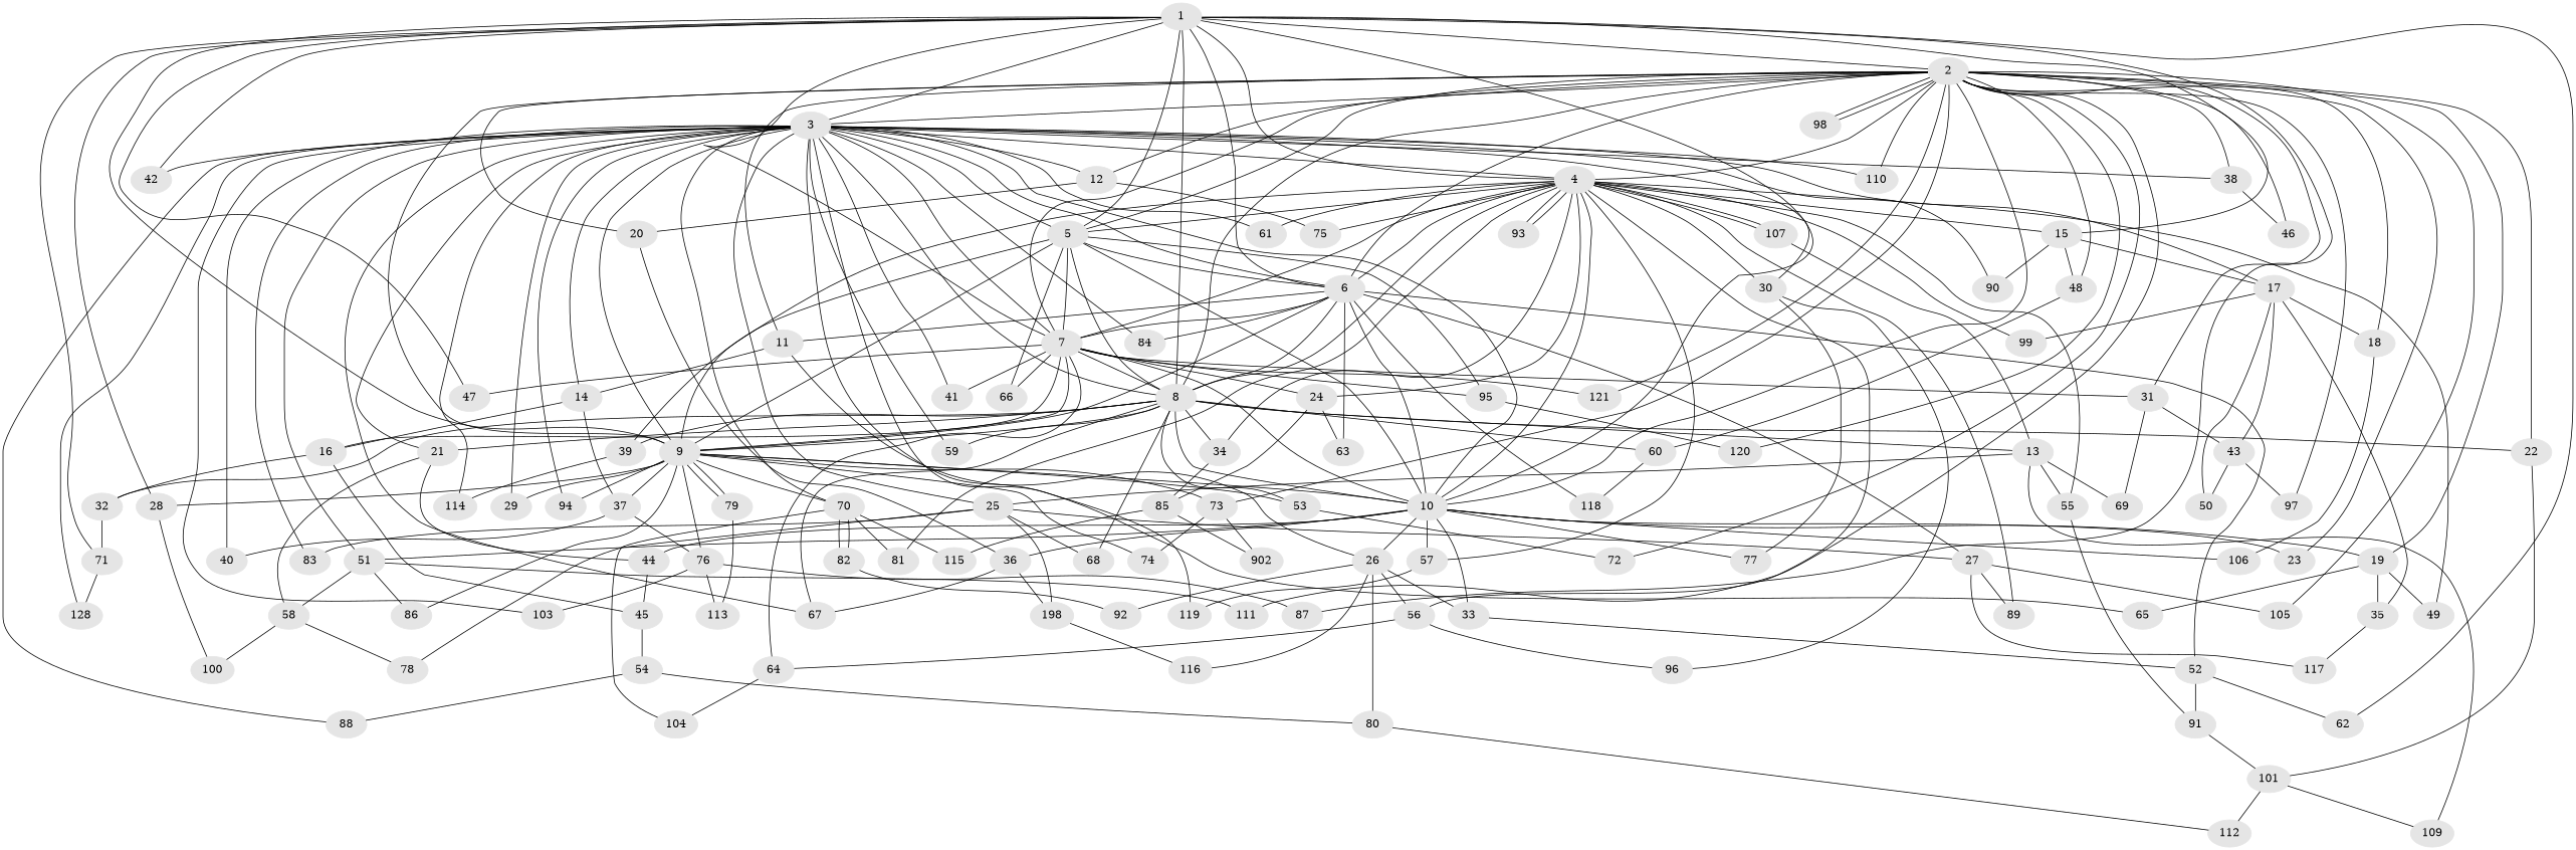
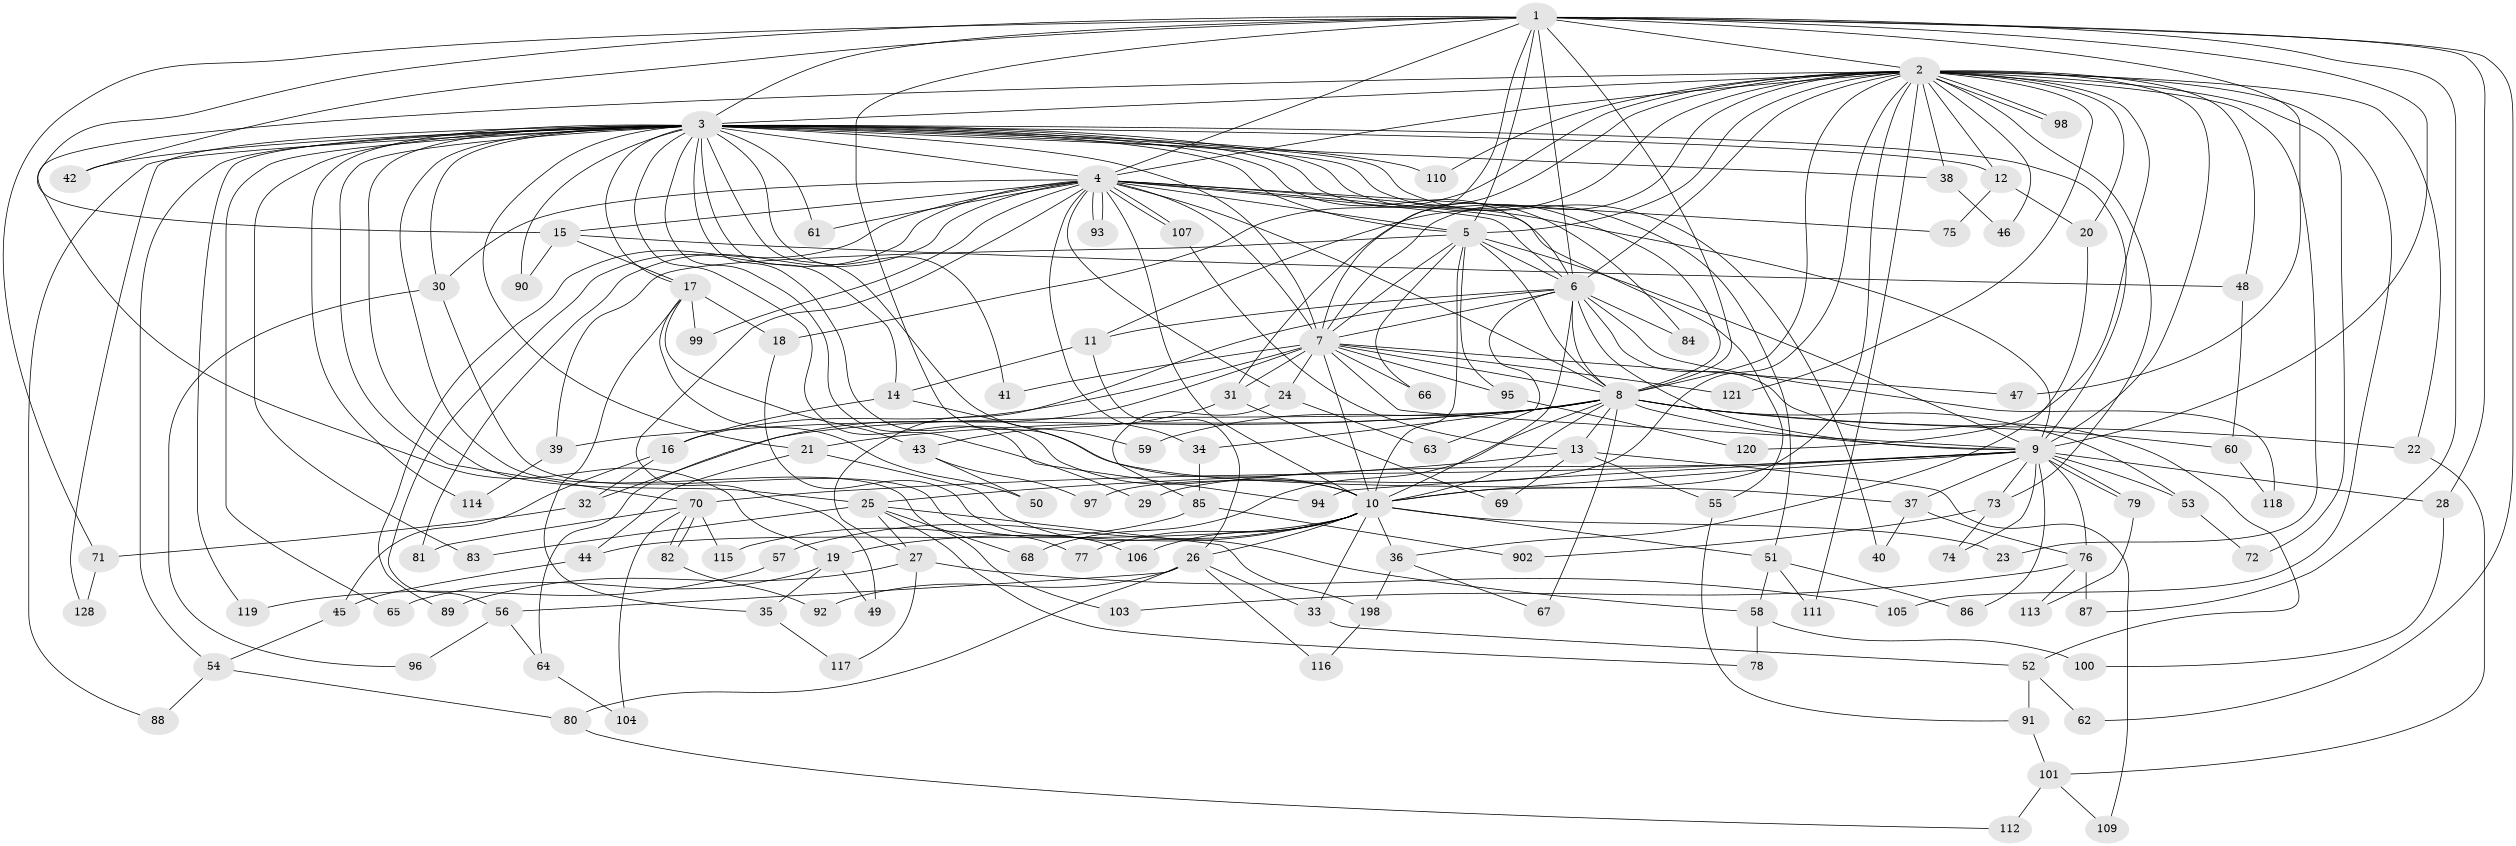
  graph {
    node [color=gray90 style=filled]
    1
    2
    3
    4
    5
    6
    7
    8
    9
    10
    15
    28
    42
    47
    62
    71
    87
    11
    12
    18
    19
    20
    22
    23
    31
    38
    46
    48
    72
    73
    97
    98
    105
    110
    111
    120
    121
    14
    17
    21
    25
    29
    30
    40
    41
    51
    54
    59
    61
    65
    70
    83
    84
    88
    90
    94
    103
    114
    119
    n60 [label=128]
    24
    34
    49
    55
    56
    57
    75
    81
    89
    93
    99
    107
    39
    66
    95
    27
    52
    63
    118
    16
    64
    13
    32
    53
    60
    67
    68
    37
    74
    76
    79
    86
    26
    33
    36
    44
    77
    106
    100
    35
    101
    69
    43
    n104 [label=902]
    50
    58
    78
    n108 [label=198]
    96
    80
    104
    82
    115
    109
    85
    91
    117
    45
    113
    92
    116
    112
    1 -- 2
    1 -- 3
    1 -- 4
    1 -- 5
    1 -- 6
    1 -- 7
    1 -- 8
    1 -- 9
    1 -- 10
    1 -- 15
    1 -- 28
    1 -- 42
    1 -- 47
    1 -- 62
    1 -- 71
    1 -- 87
    2 -- 3
    2 -- 4
    2 -- 5
    2 -- 6
    2 -- 7
    2 -- 8
    2 -- 9
    2 -- 10
    2 -- 11
    2 -- 12
    2 -- 18
    2 -- 19
    2 -- 20
    2 -- 22
    2 -- 23
    2 -- 31
    2 -- 38
    2 -- 46
    2 -- 48
    2 -- 72
    2 -- 73
    2 -- 97
    2 -- 98
    2 -- 98
    2 -- 105
    2 -- 110
    2 -- 111
    2 -- 120
    2 -- 121
    3 -- 4
    3 -- 5
    3 -- 6
    3 -- 7
    3 -- 8
    3 -- 9
    3 -- 10
    3 -- 42
    3 -- 12
    3 -- 38
    3 -- 110
    3 -- 14
    3 -- 17
    3 -- 21
    3 -- 25
    3 -- 29
    3 -- 30
    3 -- 40
    3 -- 41
    3 -- 51
-   3 -- 67
+   3 -- 54
    3 -- 59
    3 -- 61
    3 -- 65
    3 -- 70
    3 -- 83
    3 -- 84
    3 -- 88
    3 -- 90
    3 -- 94
    3 -- 103
    3 -- 114
    3 -- 119
    3 -- n60
    4 -- 5
    4 -- 6
    4 -- 7
    4 -- 8
    4 -- 9
    4 -- 10
    4 -- 15
    4 -- 30
    4 -- 61
    4 -- 24
    4 -- 34
    4 -- 49
    4 -- 55
    4 -- 56
-   4 -- 57
    4 -- 75
    4 -- 81
    4 -- 89
    4 -- 93
    4 -- 93
    4 -- 99
    4 -- 107
    4 -- 107
    5 -- 6
    5 -- 7
    5 -- 8
    5 -- 9
    5 -- 10
    5 -- 39
    5 -- 66
    5 -- 95
    6 -- 7
    6 -- 8
    6 -- 9
    6 -- 10
    6 -- 11
    6 -- 84
    6 -- 27
    6 -- 52
    6 -- 63
    6 -- 118
    7 -- 8
    7 -- 9
    7 -- 10
    7 -- 47
    7 -- 31
    7 -- 121
    7 -- 41
    7 -- 24
    7 -- 66
    7 -- 95
    7 -- 16
    7 -- 64
    8 -- 9
    8 -- 10
    8 -- 22
    8 -- 21
    8 -- 59
    8 -- 34
    8 -- 39
    8 -- 13
    8 -- 32
    8 -- 53
    8 -- 60
    8 -- 67
    8 -- 68
    9 -- 10
    9 -- 28
    9 -- 73
    9 -- 29
    9 -- 70
    9 -- 94
    9 -- 53
    9 -- 37
    9 -- 74
    9 -- 76
    9 -- 79
    9 -- 79
    9 -- 86
    10 -- 19
    10 -- 23
    10 -- 51
    10 -- 57
    10 -- 26
    10 -- 33
    10 -- 36
    10 -- 44
    10 -- 77
    10 -- 106
    15 -- 48
    15 -- 17
    15 -- 90
    28 -- 100
    71 -- n60
    11 -- 14
    11 -- 26
    12 -- 20
    12 -- 75
    18 -- 106
    19 -- 65
    19 -- 49
    19 -- 35
    20 -- 36
    22 -- 101
    31 -- 69
    31 -- 43
    38 -- 46
    48 -- 60
    73 -- 74
    73 -- n104
    14 -- 16
    14 -- 37
    17 -- 18
    17 -- 99
    17 -- 35
    17 -- 43
    17 -- 50
    21 -- 44
    21 -- 58
    25 -- 83
    25 -- 27
    25 -- 68
    25 -- 78
    25 -- n108
    30 -- 77
    30 -- 96
    51 -- 111
    51 -- 86
    51 -- 58
    54 -- 88
    54 -- 80
    70 -- 81
    70 -- 104
    70 -- 82
    70 -- 82
    70 -- 115
    24 -- 63
    24 -- 85
    34 -- 85
    55 -- 91
    56 -- 64
    56 -- 96
    57 -- 119
    107 -- 13
    39 -- 114
    95 -- 120
    27 -- 105
    27 -- 89
    27 -- 117
    52 -- 62
    52 -- 91
    16 -- 32
    16 -- 45
    64 -- 104
    13 -- 25
    13 -- 55
    13 -- 69
    13 -- 109
    32 -- 71
    53 -- 72
    60 -- 118
    37 -- 40
    37 -- 76
    76 -- 87
    76 -- 103
    76 -- 113
    79 -- 113
    26 -- 56
    26 -- 33
    26 -- 80
    26 -- 92
    26 -- 116
    33 -- 52
    36 -- 67
    36 -- n108
    44 -- 45
    35 -- 117
    101 -- 109
    101 -- 112
    43 -- 97
    43 -- 50
    58 -- 100
    58 -- 78
    n108 -- 116
    80 -- 112
    82 -- 92
    85 -- n104
    85 -- 115
    91 -- 101
    45 -- 54
  }
